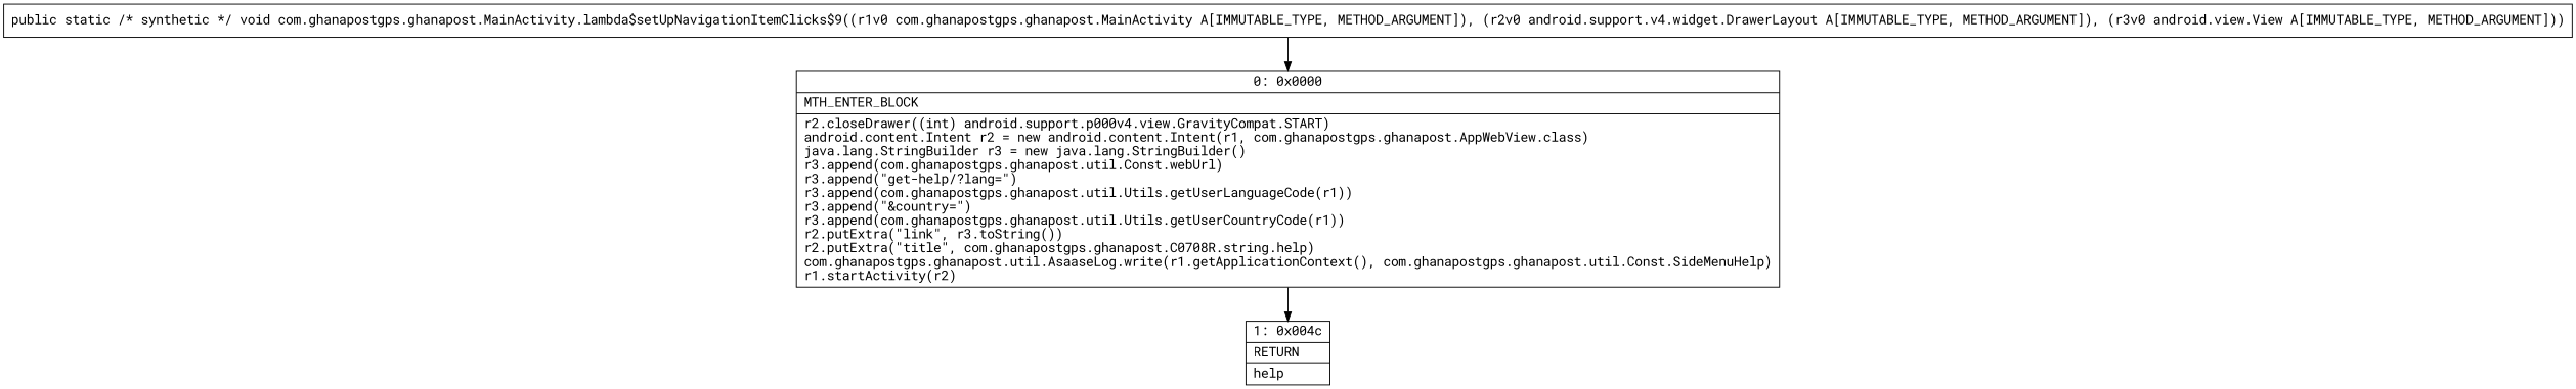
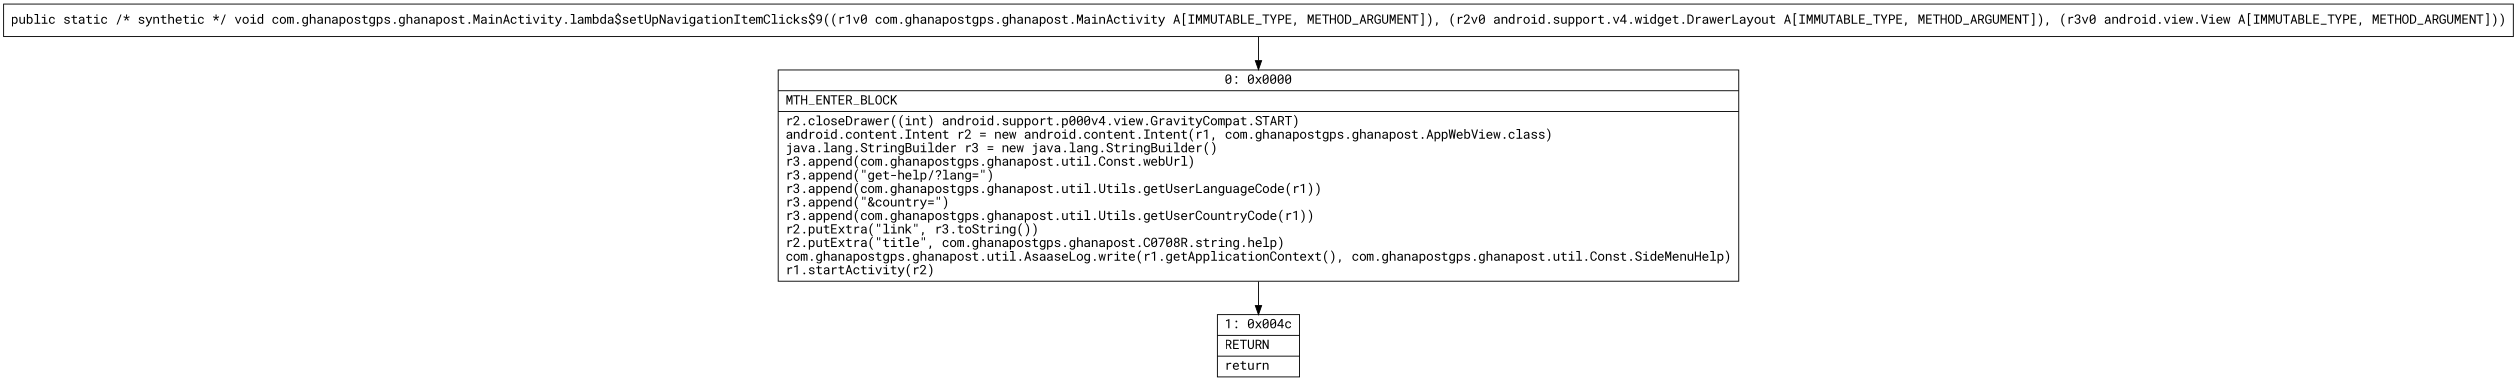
  digraph {
    fontname="Roboto Mono"
    node [shape=record fontname="Roboto Mono"]
    edge [fontname="Roboto Mono"]
    n1 [label="{0\:\ 0x0000|MTH_ENTER_BLOCK\l|r2.closeDrawer((int) android.support.p000v4.view.GravityCompat.START)\landroid.content.Intent r2 = new android.content.Intent(r1, com.ghanapostgps.ghanapost.AppWebView.class)\ljava.lang.StringBuilder r3 = new java.lang.StringBuilder()\lr3.append(com.ghanapostgps.ghanapost.util.Const.webUrl)\lr3.append(\"get\-help\/?lang=\")\lr3.append(com.ghanapostgps.ghanapost.util.Utils.getUserLanguageCode(r1))\lr3.append(\"&country=\")\lr3.append(com.ghanapostgps.ghanapost.util.Utils.getUserCountryCode(r1))\lr2.putExtra(\"link\", r3.toString())\lr2.putExtra(\"title\", com.ghanapostgps.ghanapost.C0708R.string.help)\lcom.ghanapostgps.ghanapost.util.AsaaseLog.write(r1.getApplicationContext(), com.ghanapostgps.ghanapost.util.Const.SideMenuHelp)\lr1.startActivity(r2)\l}"]
-   n2 [label="{1\:\ 0x004c|RETURN\l|help\l}"]
+   n2 [label="{1\:\ 0x004c|RETURN\l|return\l}"]
    n3 [label="{public static \/* synthetic *\/ void com.ghanapostgps.ghanapost.MainActivity.lambda$setUpNavigationItemClicks$9((r1v0 com.ghanapostgps.ghanapost.MainActivity A[IMMUTABLE_TYPE, METHOD_ARGUMENT]), (r2v0 android.support.v4.widget.DrawerLayout A[IMMUTABLE_TYPE, METHOD_ARGUMENT]), (r3v0 android.view.View A[IMMUTABLE_TYPE, METHOD_ARGUMENT])) }"]
    n1 -> n2
    n3 -> n1
  }
